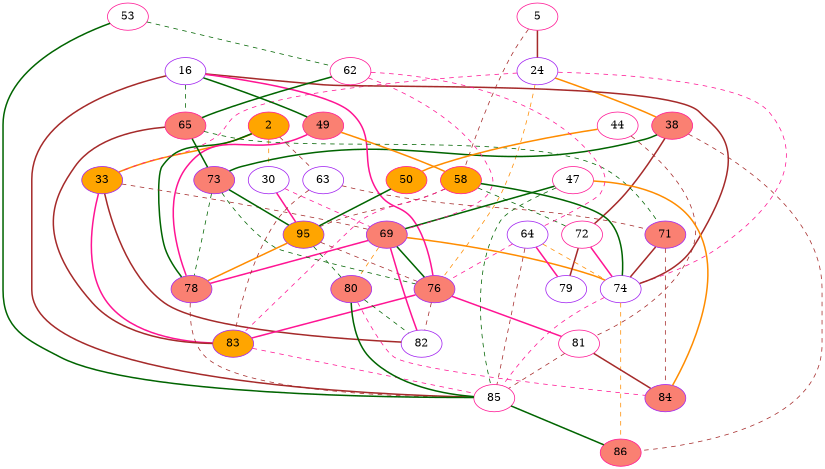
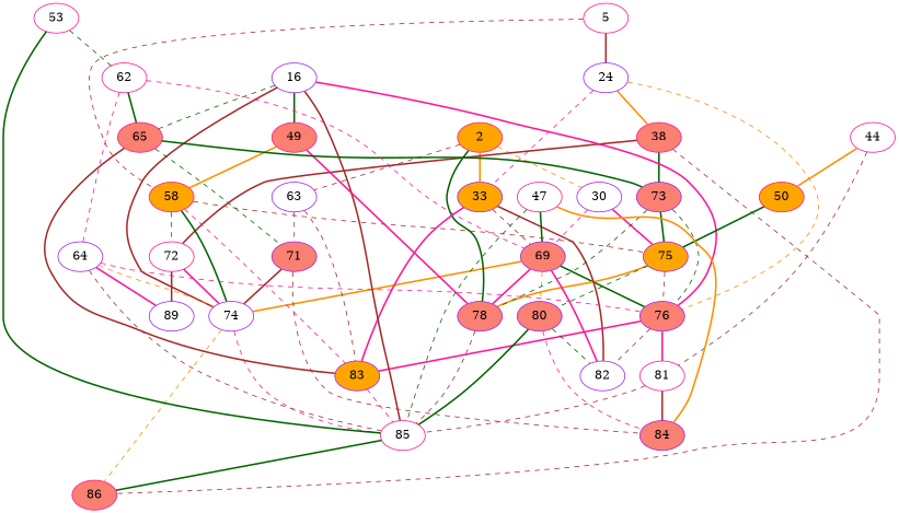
  graph {
    node [color=purple fillcolor=white style=filled]
    edge [color=brown style=bold]
    30 [super="+14"]
    69 [fillcolor=salmon super="+13+48"]
-   75 [fillcolor=orange super="+57+29+41" label=95]
+   75 [fillcolor=orange super="+57+29+41"]
    2 [color=deeppink fillcolor=orange]
    33 [fillcolor=orange]
    63
    78 [fillcolor=salmon super="+43+45"]
    82 [super="+54"]
    83 [fillcolor=orange super="+23"]
    71 [fillcolor=salmon]
    85 [color=deeppink super="+77"]
    24 [super="+17"]
    74 [super="+8+11+68"]
    76 [fillcolor=salmon super="+4+19+61"]
    38 [color=deeppink fillcolor=salmon super="+20"]
    5 [color=deeppink]
    58 [color=deeppink fillcolor=orange super="+21+39"]
    72 [color=deeppink super="+36"]
    16 [super="+6+7"]
    49 [color=deeppink fillcolor=salmon]
    65 [color=deeppink fillcolor=salmon]
    73 [fillcolor=salmon super="+22+37"]
    86 [color=deeppink fillcolor=salmon]
    81 [color=deeppink super="+66"]
    80 [fillcolor=salmon super="+59"]
-   79
+   79 [label=89]
    44 [color=deeppink]
    50 [color=deeppink fillcolor=orange]
    84 [fillcolor=salmon]
    47 [color=deeppink super="+40"]
    53 [color=deeppink]
    62 [color=deeppink]
    64 [super="+51"]
    30 -- 69 [color=deeppink style=dashed weight=2]
    30 -- 75 [color=deeppink]
    69 -- 78 [color=deeppink weight=2]
    69 -- 74 [color=darkorange weight=2]
    69 -- 76 [color=darkgreen weight=2]
    69 -- 80 [color=darkorange style=dashed]
    75 -- 78 [color=darkorange]
    75 -- 76 [style=dashed weight=2]
    75 -- 80 [color=darkgreen style=dashed weight=2]
    2 -- 30 [color=darkorange style=dashed weight=2]
    2 -- 33 [color=darkorange]
    2 -- 63 [style=dashed]
    2 -- 78 [color=darkgreen]
    33 -- 69 [style=dashed]
    33 -- 82 [weight=2]
    33 -- 83 [color=deeppink weight=2]
    63 -- 83 [style=dashed weight=2]
    63 -- 71 [style=dashed]
    78 -- 85 [style=dashed]
    82 -- 69 [color=deeppink]
    83 -- 85 [color=deeppink style=dashed weight=2]
    71 -- 74
    71 -- 84 [style=dashed]
    85 -- 86 [color=darkgreen]
    24 -- 33 [color=deeppink style=dashed weight=2]
-   24 -- 74 [color=deeppink style=dashed]
    24 -- 76 [color=darkorange style=dashed weight=2]
    24 -- 38 [color=darkorange]
    74 -- 85 [color=deeppink style=dashed weight=2]
    74 -- 86 [color=darkorange style=dashed weight=3]
    76 -- 82 [style=dashed weight=2]
    76 -- 83 [color=deeppink]
    76 -- 81 [color=deeppink weight=2]
    38 -- 72 [weight=2]
    38 -- 73 [color=darkgreen weight=2]
    38 -- 86 [style=dashed]
    5 -- 24 [weight=2]
    5 -- 58 [style=dashed]
    58 -- 75 [style=dashed]
    58 -- 83 [color=deeppink style=dashed]
    58 -- 74 [color=darkgreen]
    58 -- 72 [color=darkgreen style=dashed]
    72 -- 74 [color=deeppink]
    72 -- 79 [weight=2]
    16 -- 85 [weight=3]
    16 -- 74
    16 -- 76 [color=deeppink]
    16 -- 49 [color=darkgreen weight=2]
    16 -- 65 [color=darkgreen style=dashed weight=2]
    49 -- 78 [color=deeppink]
    49 -- 58 [color=darkorange]
    65 -- 83
    65 -- 71 [color=darkgreen style=dashed]
    65 -- 73 [color=darkgreen]
    73 -- 75 [color=darkgreen weight=2]
    73 -- 78 [color=darkgreen style=dashed weight=2]
    73 -- 76 [color=darkgreen style=dashed]
    81 -- 85 [style=dashed weight=4]
    81 -- 84
    80 -- 82 [color=darkgreen style=dashed]
    80 -- 85 [color=darkgreen weight=2]
    80 -- 84 [color=deeppink style=dashed]
    44 -- 81 [style=dashed]
    44 -- 50 [color=darkorange]
    50 -- 75 [color=darkgreen weight=4]
    47 -- 69 [color=darkgreen weight=3]
    47 -- 85 [color=darkgreen style=dashed]
    47 -- 84 [color=darkorange weight=2]
    53 -- 85 [color=darkgreen]
    53 -- 62 [color=darkgreen style=dashed]
    62 -- 69 [color=deeppink style=dashed]
    62 -- 65 [color=darkgreen]
    62 -- 64 [color=deeppink style=dashed]
    64 -- 85 [style=dashed weight=3]
    64 -- 74 [color=darkorange style=dashed]
    64 -- 76 [color=deeppink style=dashed]
    64 -- 79 [color=deeppink]
  }
